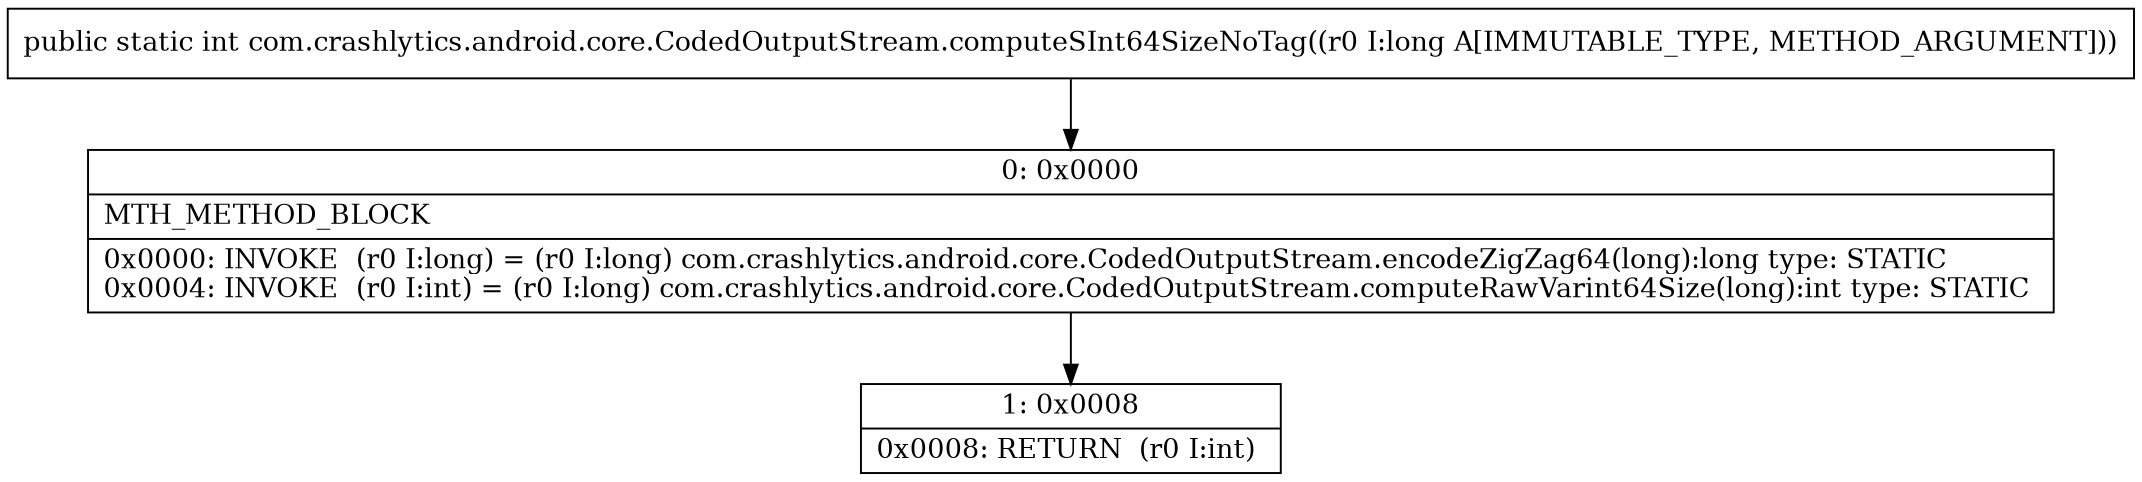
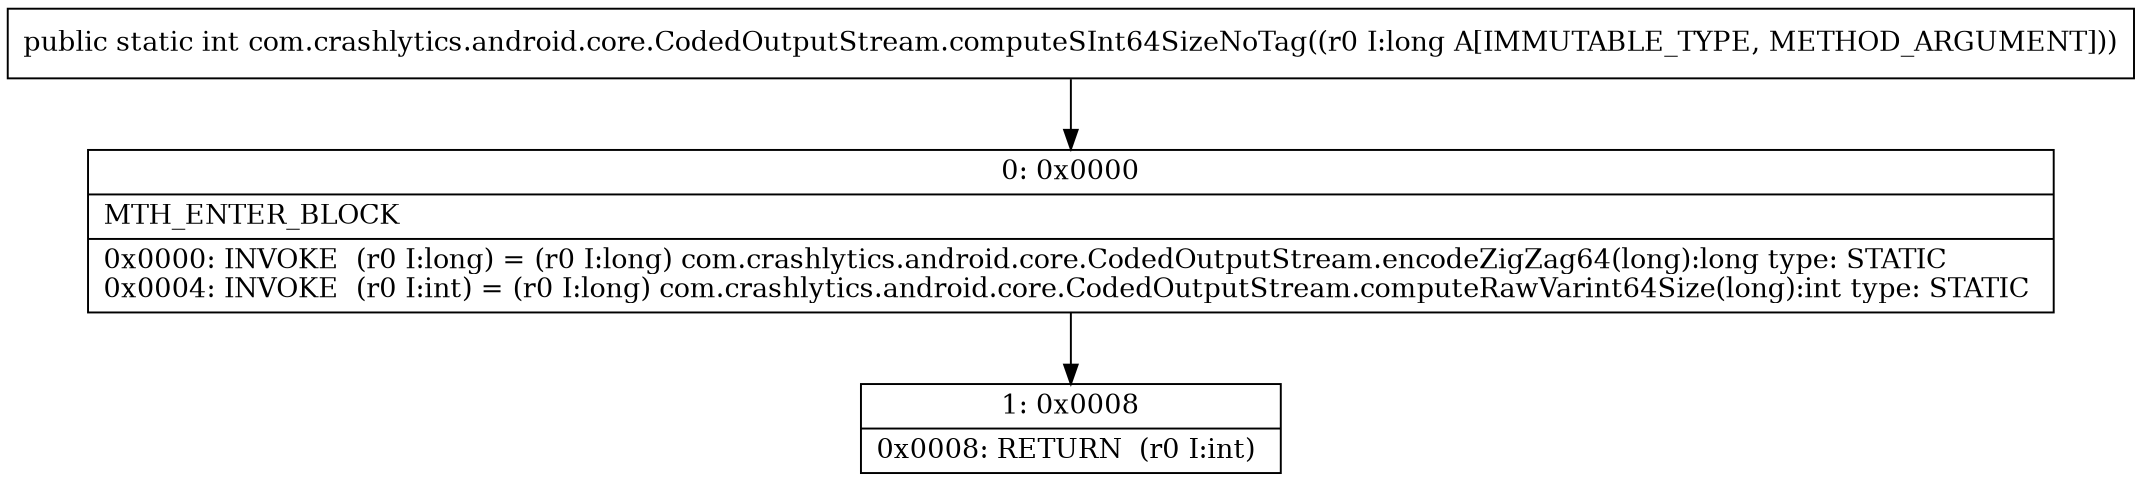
  digraph {
    node [shape=record]
-   n1 [label="{0\:\ 0x0000|MTH_METHOD_BLOCK\l|0x0000: INVOKE  (r0 I:long) = (r0 I:long) com.crashlytics.android.core.CodedOutputStream.encodeZigZag64(long):long type: STATIC \l0x0004: INVOKE  (r0 I:int) = (r0 I:long) com.crashlytics.android.core.CodedOutputStream.computeRawVarint64Size(long):int type: STATIC \l}"]
+   n1 [label="{0\:\ 0x0000|MTH_ENTER_BLOCK\l|0x0000: INVOKE  (r0 I:long) = (r0 I:long) com.crashlytics.android.core.CodedOutputStream.encodeZigZag64(long):long type: STATIC \l0x0004: INVOKE  (r0 I:int) = (r0 I:long) com.crashlytics.android.core.CodedOutputStream.computeRawVarint64Size(long):int type: STATIC \l}"]
    n2 [label="{1\:\ 0x0008|0x0008: RETURN  (r0 I:int) \l}"]
    n3 [label="{public static int com.crashlytics.android.core.CodedOutputStream.computeSInt64SizeNoTag((r0 I:long A[IMMUTABLE_TYPE, METHOD_ARGUMENT])) }"]
    n1 -> n2
    n3 -> n1
  }
